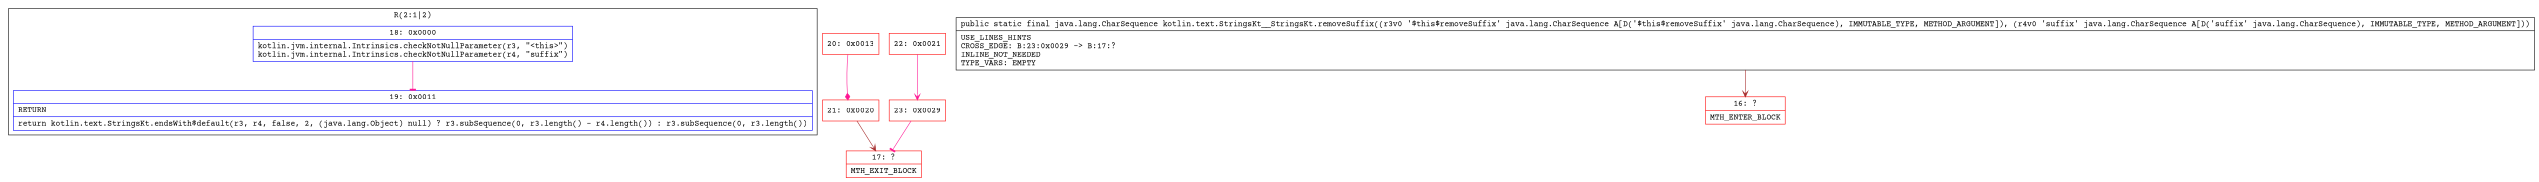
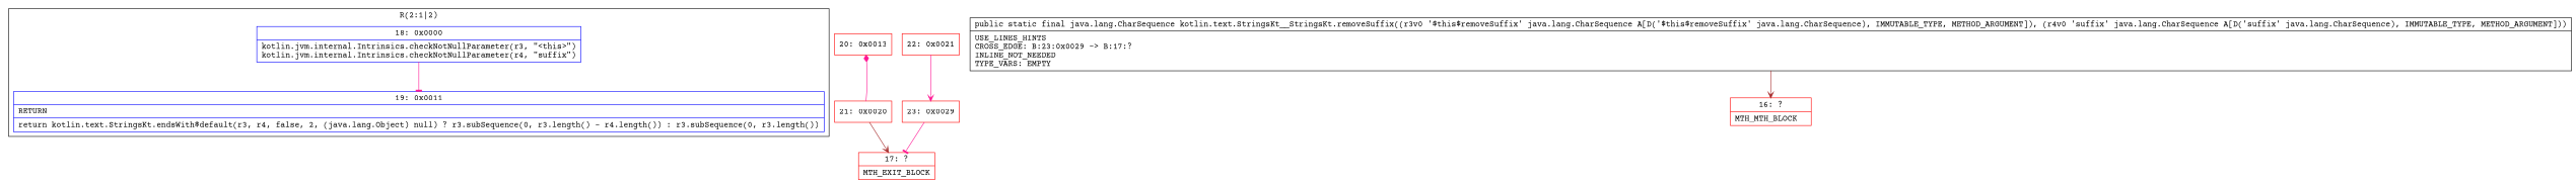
  digraph {
    fontname="Courier Prime"
    node [color=red fontname="Courier Prime" shape=record]
    edge [arrowhead=vee color=deeppink fontname="Courier Prime"]
    n1 [color=blue label="{18\:\ 0x0000|kotlin.jvm.internal.Intrinsics.checkNotNullParameter(r3, \"\<this\>\")\lkotlin.jvm.internal.Intrinsics.checkNotNullParameter(r4, \"suffix\")\l}"]
    n2 [color=blue label="{19\:\ 0x0011|RETURN\l|return kotlin.text.StringsKt.endsWith$default(r3, r4, false, 2, (java.lang.Object) null) ? r3.subSequence(0, r3.length() \- r4.length()) : r3.subSequence(0, r3.length())\l}"]
    n3 [label="{20\:\ 0x0013}"]
    n4 [label="{21\:\ 0x0020}"]
    n5 [label="{22\:\ 0x0021}"]
    n6 [label="{23\:\ 0x0029}"]
-   n7 [label="{16\:\ ?|MTH_ENTER_BLOCK\l}"]
+   n7 [label="{16\:\ ?|MTH_MTH_BLOCK\l}"]
    n8 [label="{17\:\ ?|MTH_EXIT_BLOCK\l}"]
    n9 [label="{public static final java.lang.CharSequence kotlin.text.StringsKt__StringsKt.removeSuffix((r3v0 '$this$removeSuffix' java.lang.CharSequence A[D('$this$removeSuffix' java.lang.CharSequence), IMMUTABLE_TYPE, METHOD_ARGUMENT]), (r4v0 'suffix' java.lang.CharSequence A[D('suffix' java.lang.CharSequence), IMMUTABLE_TYPE, METHOD_ARGUMENT]))  | USE_LINES_HINTS\lCROSS_EDGE: B:23:0x0029 \-\> B:17:?\lINLINE_NOT_NEEDED\lTYPE_VARS: EMPTY\l}" color=""]
    subgraph cluster_1 {
      label="R(2:1|2)"
      n1
      n2
    }
    n1 -> n2 [arrowhead=tee]
-   n3 -> n4 [arrowhead=diamond]
+   n4 -> n3 [arrowhead=diamond]
    n4 -> n8 [color=brown]
    n5 -> n6
    n6 -> n8 [arrowhead=tee]
    n9 -> n7 [color=brown]
  }
